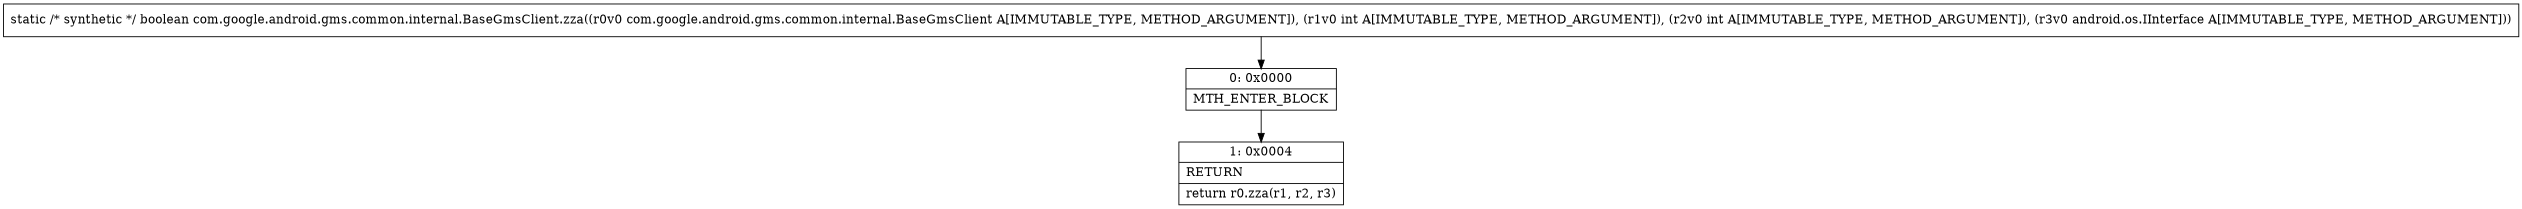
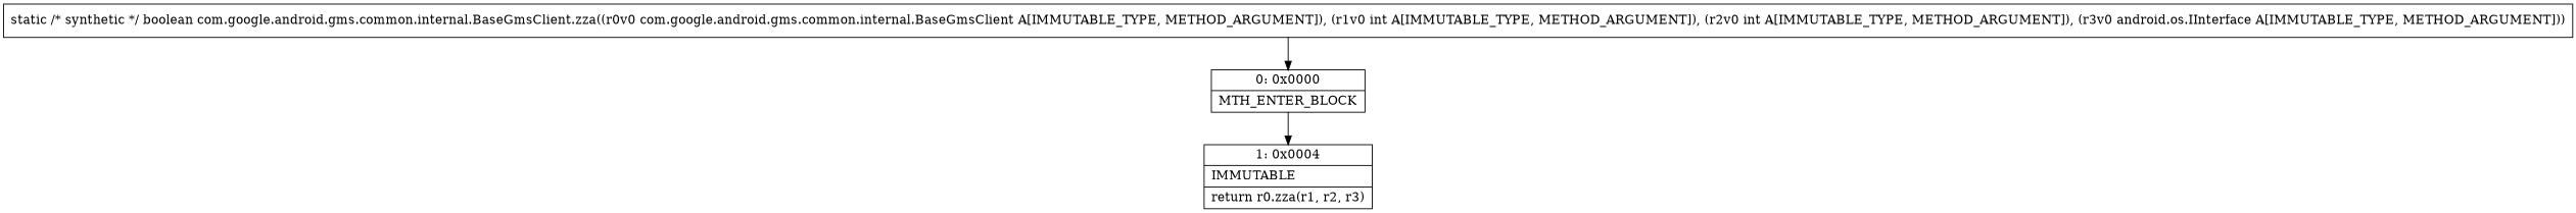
  digraph {
    node [shape=record]
    n1 [label="{0\:\ 0x0000|MTH_ENTER_BLOCK\l}"]
-   n2 [label="{1\:\ 0x0004|RETURN\l|return r0.zza(r1, r2, r3)\l}"]
+   n2 [label="{1\:\ 0x0004|IMMUTABLE\l|return r0.zza(r1, r2, r3)\l}"]
    n3 [label="{static \/* synthetic *\/ boolean com.google.android.gms.common.internal.BaseGmsClient.zza((r0v0 com.google.android.gms.common.internal.BaseGmsClient A[IMMUTABLE_TYPE, METHOD_ARGUMENT]), (r1v0 int A[IMMUTABLE_TYPE, METHOD_ARGUMENT]), (r2v0 int A[IMMUTABLE_TYPE, METHOD_ARGUMENT]), (r3v0 android.os.IInterface A[IMMUTABLE_TYPE, METHOD_ARGUMENT])) }"]
    n1 -> n2
    n3 -> n1
  }
